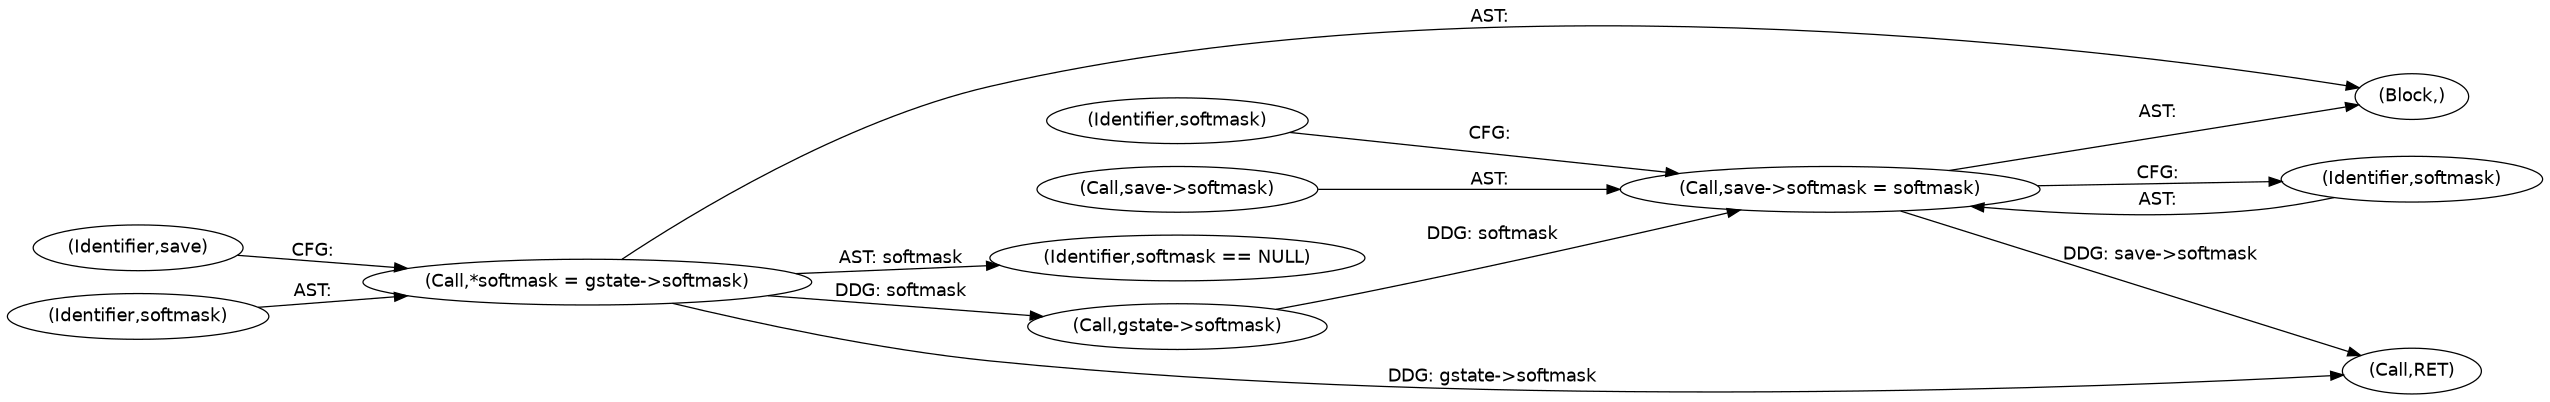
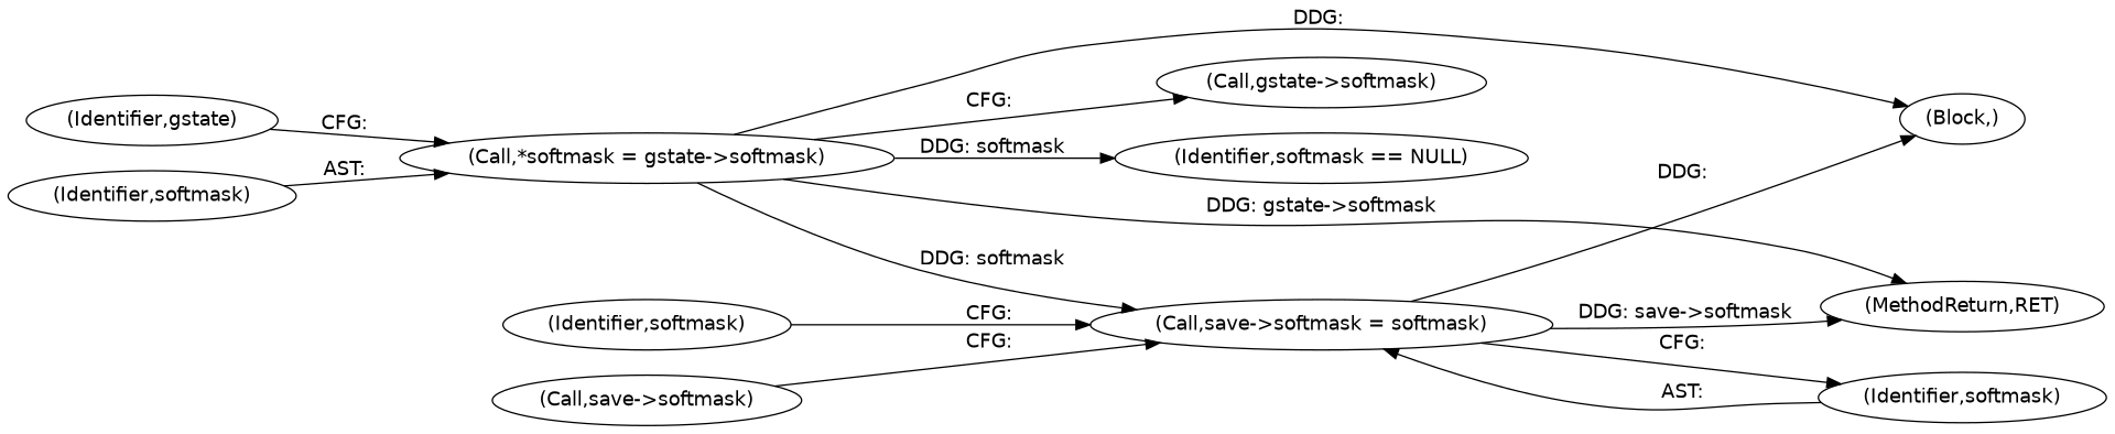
  digraph {
    fontname="DejaVu Sans"
    rankdir=LR
    node [fontname="DejaVu Sans"]
    edge [fontname="DejaVu Sans"]
    n1 [label="(Call,save->softmask = softmask)"]
    n2 [label="(Block,)"]
-   n3 [label="(Call,RET)"]
+   n3 [label="(MethodReturn,RET)"]
    n4 [label="(Identifier,softmask)"]
    n5 [label="(Call,*softmask = gstate->softmask)"]
    n6 [label="(Call,gstate->softmask)"]
    n7 [label="(Identifier,softmask == NULL)"]
    n8 [label="(Identifier,softmask)"]
-   n9 [label="(Identifier,save)"]
+   n9 [label="(Identifier,gstate)"]
    n10 [label="(Call,save->softmask)"]
    n11 [label="(Identifier,softmask)"]
-   n1 -> n2 [label="AST: "]
+   n1 -> n2 [label="DDG: "]
    n1 -> n3 [label="DDG: save->softmask"]
    n1 -> n4 [label="CFG: "]
    n4 -> n1 [label="AST: "]
-   n6 -> n1 [label="DDG: softmask"]
-   n5 -> n2 [label="AST: "]
+   n5 -> n1 [label="DDG: softmask"]
+   n5 -> n2 [label="DDG: "]
    n5 -> n3 [label="DDG: gstate->softmask"]
-   n5 -> n6 [label="DDG: softmask"]
-   n5 -> n7 [label="AST: softmask"]
+   n5 -> n6 [label="CFG: "]
+   n5 -> n7 [label="DDG: softmask"]
    n8 -> n1 [label="CFG: "]
    n9 -> n5 [label="CFG: "]
-   n10 -> n1 [label="AST: "]
+   n10 -> n1 [label="CFG: "]
    n11 -> n5 [label="AST: "]
  }
